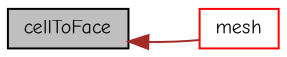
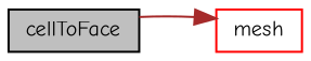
  digraph {
    rankdir=LR
    fontname="Comic Neue"
    node [fontname="Comic Neue" fontsize=10 shape=record]
    n1 [color=black fillcolor=grey75 fontcolor=black height=0.2 label=cellToFace style=filled width=0.4]
    n2 [color=red height=0.2 label=mesh width=0.4]
-   n1 -> n2 [color=brown dir=back fontname="Comic Neue" fontsize=10 labelfontname=FreeSans labelfontsize=10 style=solid]
+   n2 -> n1 [color=brown dir=back fontname="Comic Neue" fontsize=10 labelfontname=FreeSans labelfontsize=10 style=solid]
  }
